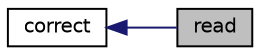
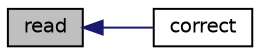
  digraph {
    rankdir=LR
    node [color=black fontname=Helvetica fontsize=10 shape=record]
    n1 [fillcolor=grey75 fontcolor=black height=0.2 label=read style=filled width=0.4]
    n2 [height=0.2 label=correct width=0.4]
-   n2 -> n1 [color=midnightblue dir=back fontname=Helvetica fontsize=10 labelfontname=Helvetica labelfontsize=10 style=solid]
+   n1 -> n2 [color=midnightblue dir=back fontname=Helvetica fontsize=10 labelfontname=Helvetica labelfontsize=10 style=solid]
  }
